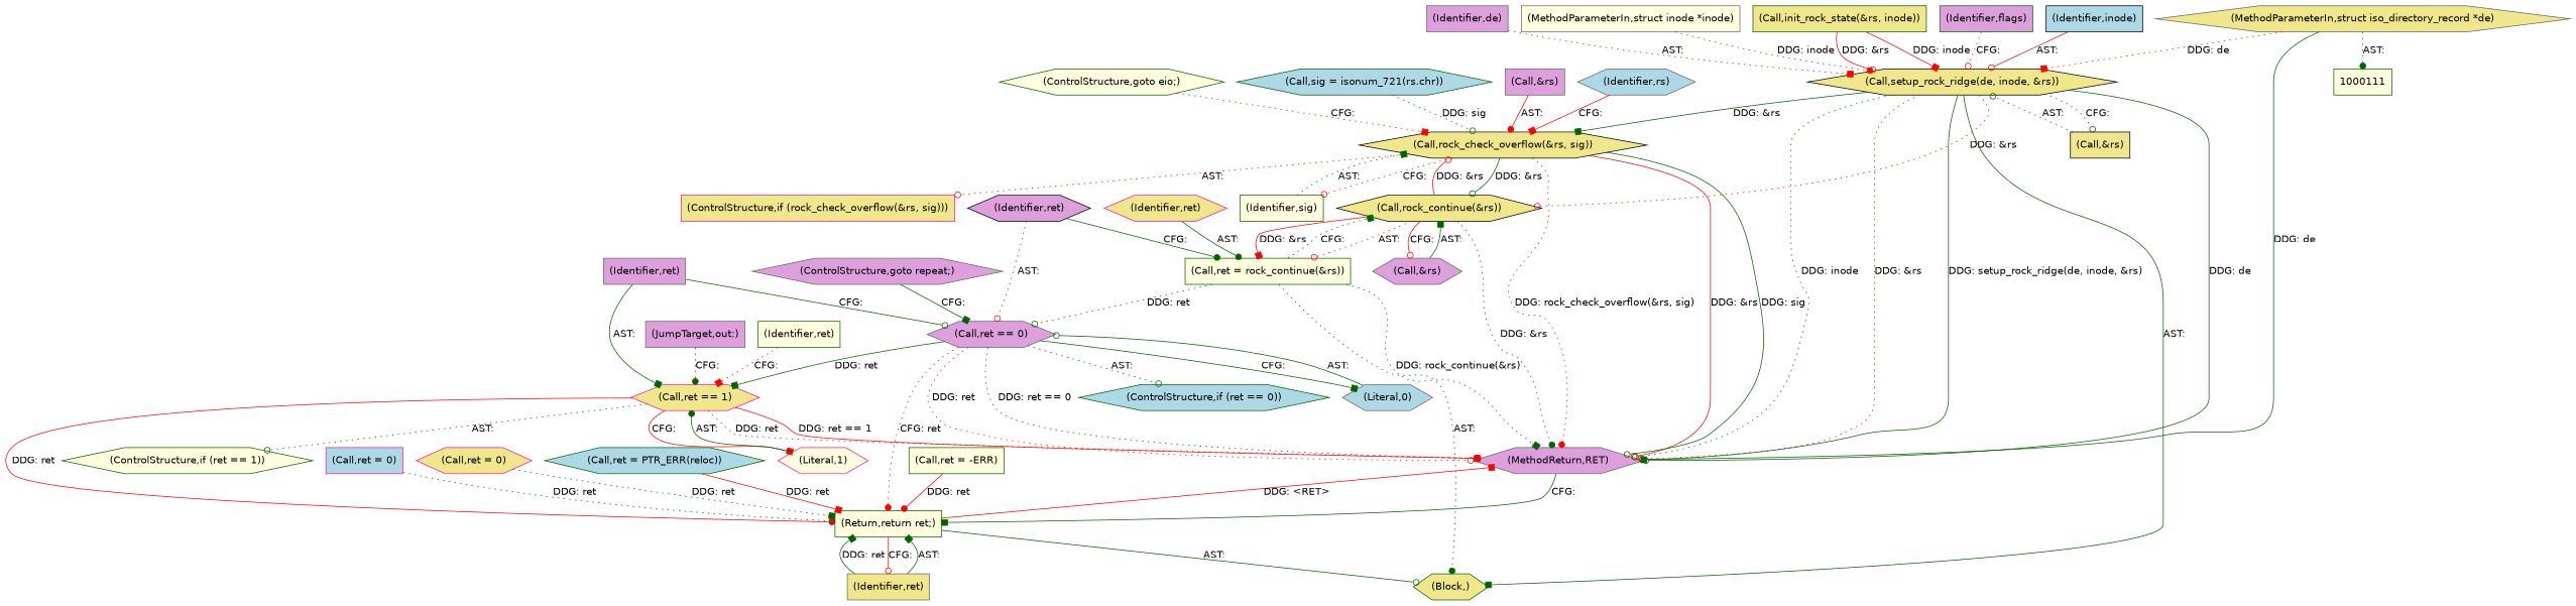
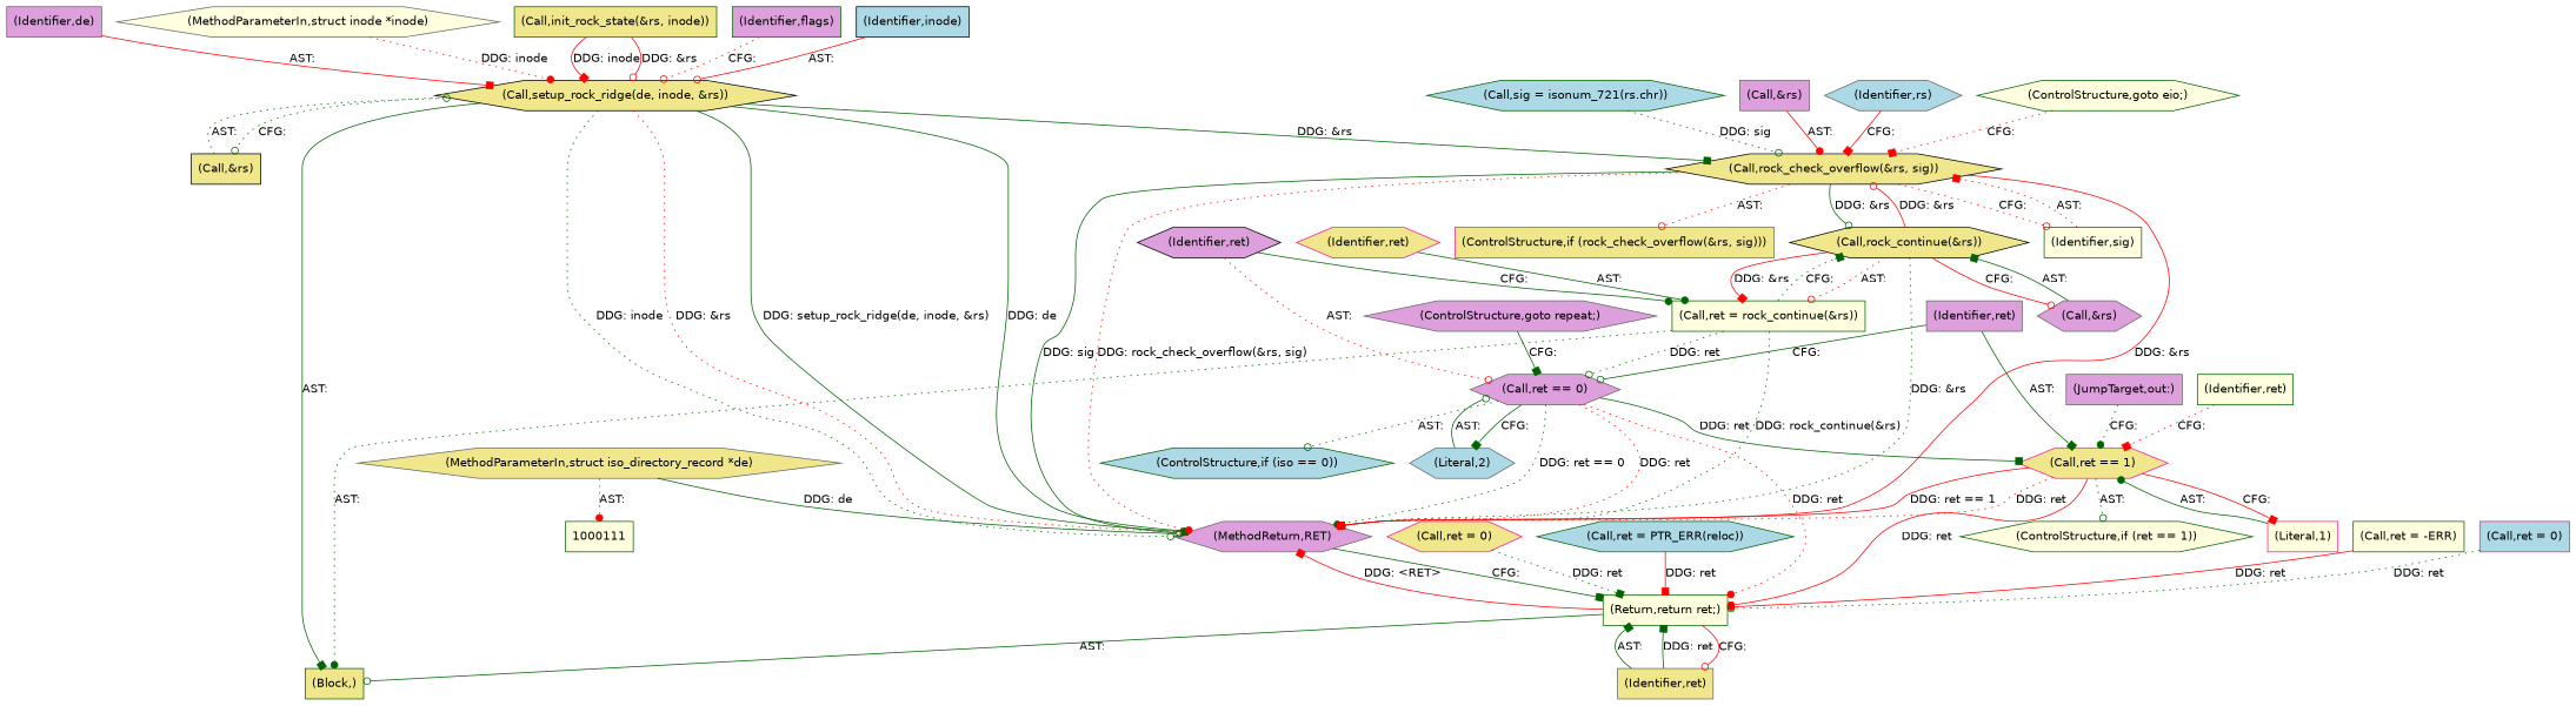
  digraph {
    fontname="DejaVu Sans"
    node [color=darkgreen fillcolor=khaki fontname="DejaVu Sans" shape=hexagon style=filled]
    edge [arrowhead=odot color=darkgreen fontname="DejaVu Sans" style=solid]
    n1 [color=gray40 label="(MethodParameterIn,struct iso_directory_record *de)"]
    n2 [color=black label="(Call,setup_rock_ridge(de, inode, &rs))"]
    n3 [color=gray40 fillcolor=plum label="(MethodReturn,RET)"]
    1000111 [fillcolor=lightyellow shape=box]
    n5 [color=black label="(Call,rock_check_overflow(&rs, sig))"]
    n6 [color=black label="(Call,rock_continue(&rs))"]
    n7 [color=black label="(Call,&rs)" shape=box]
-   n8 [label="(Block,)"]
+   n8 [label="(Block,)" shape=box]
    n9 [fillcolor=lightyellow label="(Return,return ret;)" shape=box]
    n10 [fillcolor=lightyellow label="(Identifier,sig)" shape=box]
    n11 [color=deeppink label="(ControlStructure,if (rock_check_overflow(&rs, sig)))" shape=box]
    n12 [fillcolor=lightyellow label="(Call,ret = rock_continue(&rs))" shape=box]
    n13 [color=gray40 fillcolor=plum label="(Call,&rs)"]
    n14 [color=gray40 fillcolor=plum label="(Call,ret == 0)"]
    n15 [color=deeppink label="(Call,ret == 1)"]
-   n16 [color=gray40 fillcolor=lightblue label="(Literal,0)"]
-   n17 [fillcolor=lightblue label="(ControlStructure,if (ret == 0))"]
+   n16 [color=gray40 fillcolor=lightblue label="(Literal,2)"]
+   n17 [fillcolor=lightblue label="(ControlStructure,if (iso == 0))"]
    n18 [fillcolor=lightyellow label="(ControlStructure,if (ret == 1))"]
-   n19 [color=deeppink fillcolor=lightyellow label="(Literal,1)"]
+   n19 [color=deeppink fillcolor=lightyellow label="(Literal,1)" shape=box]
    n20 [color=gray40 label="(Identifier,ret)" shape=box]
    n21 [color=gray40 fillcolor=plum label="(ControlStructure,goto repeat;)"]
    n22 [color=gray40 fillcolor=plum label="(Call,&rs)" shape=box]
    n23 [color=deeppink label="(Identifier,ret)"]
    n24 [color=gray40 fillcolor=lightblue label="(Identifier,rs)"]
    n25 [color=gray40 fillcolor=plum label="(Identifier,de)" shape=box]
    n26 [fillcolor=lightyellow label="(Call,ret = -ERR)" shape=box]
    n27 [color=deeppink fillcolor=lightblue label="(Call,ret = 0)" shape=box]
    n28 [fillcolor=lightyellow label="(Identifier,ret)" shape=box]
    n29 [color=gray40 fillcolor=plum label="(Identifier,ret)" shape=box]
-   n30 [color=gray40 fillcolor=lightyellow label="(MethodParameterIn,struct inode *inode)" shape=box]
+   n30 [color=gray40 fillcolor=lightyellow label="(MethodParameterIn,struct inode *inode)"]
    n31 [color=deeppink label="(Call,ret = 0)"]
    n32 [color=gray40 fillcolor=plum label="(JumpTarget,out:)" shape=box]
    n33 [fillcolor=lightyellow label="(ControlStructure,goto eio;)"]
    n34 [color=black fillcolor=plum label="(Identifier,ret)"]
    n35 [fillcolor=lightblue label="(Call,ret = PTR_ERR(reloc))"]
    n36 [label="(Call,init_rock_state(&rs, inode))" shape=box]
    n37 [fillcolor=plum label="(Identifier,flags)" shape=box]
    n38 [fillcolor=lightblue label="(Call,sig = isonum_721(rs.chr))"]
    n39 [color=black fillcolor=lightblue label="(Identifier,inode)" shape=box]
-   n1 -> n2 [arrowhead=box color=red label="DDG: de" style=dotted]
    n1 -> n3 [label="DDG: de"]
-   n1 -> 1000111 [arrowhead=dot label="AST: " style=dotted]
+   n1 -> 1000111 [arrowhead=dot color=red label="AST: " style=dotted]
    n2 -> n3 [color=red label="DDG: &rs" style=dotted]
    n2 -> n3 [arrowhead=box label="DDG: setup_rock_ridge(de, inode, &rs)"]
    n2 -> n3 [label="DDG: de"]
    n2 -> n3 [label="DDG: inode" style=dotted]
    n2 -> n5 [arrowhead=box label="DDG: &rs"]
-   n2 -> n6 [color=red label="DDG: &rs" style=dotted]
    n2 -> n7 [label="CFG: " style=dotted]
    n2 -> n8 [arrowhead=box label="AST: "]
    n3 -> n9 [arrowhead=box label="CFG: "]
    n5 -> n3 [color=red label="DDG: &rs"]
    n5 -> n3 [label="DDG: sig"]
    n5 -> n3 [arrowhead=dot color=red label="DDG: rock_check_overflow(&rs, sig)" style=dotted]
    n5 -> n6 [label="DDG: &rs"]
    n5 -> n10 [color=red label="CFG: " style=dotted]
    n5 -> n11 [color=red label="AST: " style=dotted]
    n6 -> n3 [arrowhead=dot label="DDG: &rs" style=dotted]
    n6 -> n5 [color=red label="DDG: &rs"]
    n6 -> n12 [color=red label="AST: " style=dotted]
    n6 -> n12 [arrowhead=box color=red label="DDG: &rs"]
    n6 -> n13 [color=red label="CFG: "]
    n7 -> n2 [label="AST: " style=dotted]
    n9 -> n3 [arrowhead=box color=red label="DDG: <RET>"]
    n9 -> n8 [label="AST: "]
    n9 -> n20 [color=red label="CFG: "]
-   n10 -> n5 [arrowhead=box label="AST: " style=dotted]
+   n10 -> n5 [arrowhead=box color=red label="AST: " style=dotted]
    n12 -> n3 [arrowhead=box label="DDG: rock_continue(&rs)" style=dotted]
    n12 -> n6 [arrowhead=box label="CFG: " style=dotted]
    n12 -> n8 [arrowhead=dot label="AST: " style=dotted]
    n12 -> n14 [label="DDG: ret" style=dotted]
    n13 -> n6 [arrowhead=box label="AST: "]
    n14 -> n3 [color=red label="DDG: ret" style=dotted]
    n14 -> n3 [arrowhead=dot label="DDG: ret == 0" style=dotted]
-   n14 -> n9 [arrowhead=dot color=red label="CFG: ret" style=dotted]
+   n14 -> n9 [arrowhead=dot color=red label="DDG: ret" style=dotted]
    n14 -> n15 [arrowhead=box label="DDG: ret"]
    n14 -> n16 [arrowhead=box label="CFG: "]
    n14 -> n17 [label="AST: " style=dotted]
    n15 -> n3 [arrowhead=box color=red label="DDG: ret == 1"]
    n15 -> n3 [arrowhead=dot color=red label="DDG: ret" style=dotted]
    n15 -> n9 [arrowhead=dot color=red label="DDG: ret"]
    n15 -> n18 [label="AST: " style=dotted]
    n15 -> n19 [arrowhead=box color=red label="CFG: "]
    n16 -> n14 [label="AST: "]
    n19 -> n15 [arrowhead=dot label="AST: "]
    n20 -> n9 [arrowhead=box label="AST: "]
    n20 -> n9 [arrowhead=box label="DDG: ret"]
    n21 -> n14 [arrowhead=box label="CFG: "]
    n22 -> n5 [arrowhead=dot color=red label="AST: "]
    n23 -> n12 [arrowhead=dot label="AST: "]
    n24 -> n5 [arrowhead=box color=red label="CFG: "]
-   n25 -> n2 [arrowhead=box color=red label="AST: " style=dotted]
+   n25 -> n2 [arrowhead=box color=red label="AST: "]
    n26 -> n9 [arrowhead=dot color=red label="DDG: ret"]
    n27 -> n9 [label="DDG: ret" style=dotted]
    n28 -> n15 [arrowhead=box color=red label="CFG: " style=dotted]
    n29 -> n14 [label="CFG: "]
    n29 -> n15 [arrowhead=box label="AST: "]
    n30 -> n2 [arrowhead=dot color=red label="DDG: inode" style=dotted]
    n31 -> n9 [arrowhead=box label="DDG: ret" style=dotted]
    n32 -> n15 [arrowhead=dot label="CFG: " style=dotted]
    n33 -> n5 [arrowhead=box color=red label="CFG: " style=dotted]
    n34 -> n12 [arrowhead=dot label="CFG: "]
    n34 -> n14 [color=red label="AST: " style=dotted]
    n35 -> n9 [arrowhead=box color=red label="DDG: ret"]
    n36 -> n2 [arrowhead=box color=red label="DDG: inode"]
    n36 -> n2 [color=red label="DDG: &rs"]
    n37 -> n2 [color=red label="CFG: " style=dotted]
    n38 -> n5 [label="DDG: sig" style=dotted]
    n39 -> n2 [color=red label="AST: "]
  }
